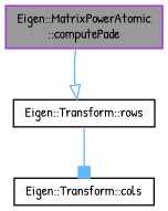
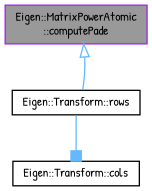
  digraph {
    fontname="Patrick Hand"
    rankdir=TB
    node [color=black fillcolor=white fontname="Patrick Hand" fontsize=10 shape=box style=filled]
    edge [color=steelblue1 fontname="Patrick Hand" fontsize=10 labelfontname=Helvetica labelfontsize=10 style=solid]
    n1 [color=purple fillcolor=grey60 fontcolor=black height=0.2 label="Eigen::MatrixPowerAtomic\l::computePade" width=0.4]
    n2 [height=0.2 label="Eigen::Transform::rows" width=0.4]
    n3 [height=0.2 label="Eigen::Transform::cols" width=0.4]
-   n1 -> n2 [arrowhead=onormal]
+   n2 -> n1 [arrowhead=onormal]
    n2 -> n3 [arrowhead=box]
  }
